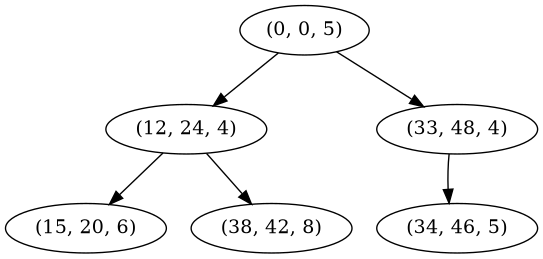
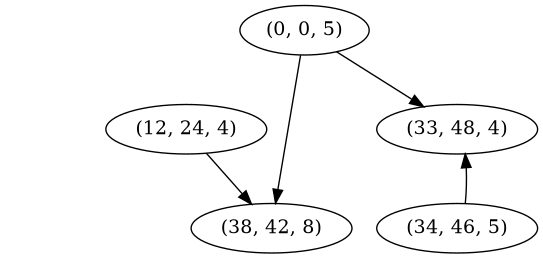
  digraph {
    n1 [label="(0, 0, 5)"]
    "(12, 24, 4)"
    "(33, 48, 4)"
-   "(15, 20, 6)"
    "(38, 42, 8)"
    "(34, 46, 5)"
-   n1 -> "(12, 24, 4)"
+   n1 -> "(38, 42, 8)"
    n1 -> "(33, 48, 4)"
-   "(12, 24, 4)" -> "(15, 20, 6)"
    "(12, 24, 4)" -> "(38, 42, 8)"
-   "(33, 48, 4)" -> "(34, 46, 5)"
+   "(34, 46, 5)" -> "(33, 48, 4)"
  }
